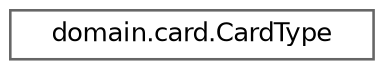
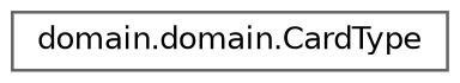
  digraph {
    rankdir=LR
-   n1 [color=grey40 fillcolor=white fontname=Helvetica fontsize=10 height=0.2 label="domain.card.CardType" shape=box style=filled width=0.4]
+   n1 [color=grey40 fillcolor=white fontname=Helvetica fontsize=10 height=0.2 label="domain.domain.CardType" shape=box style=filled width=0.4]
  }
